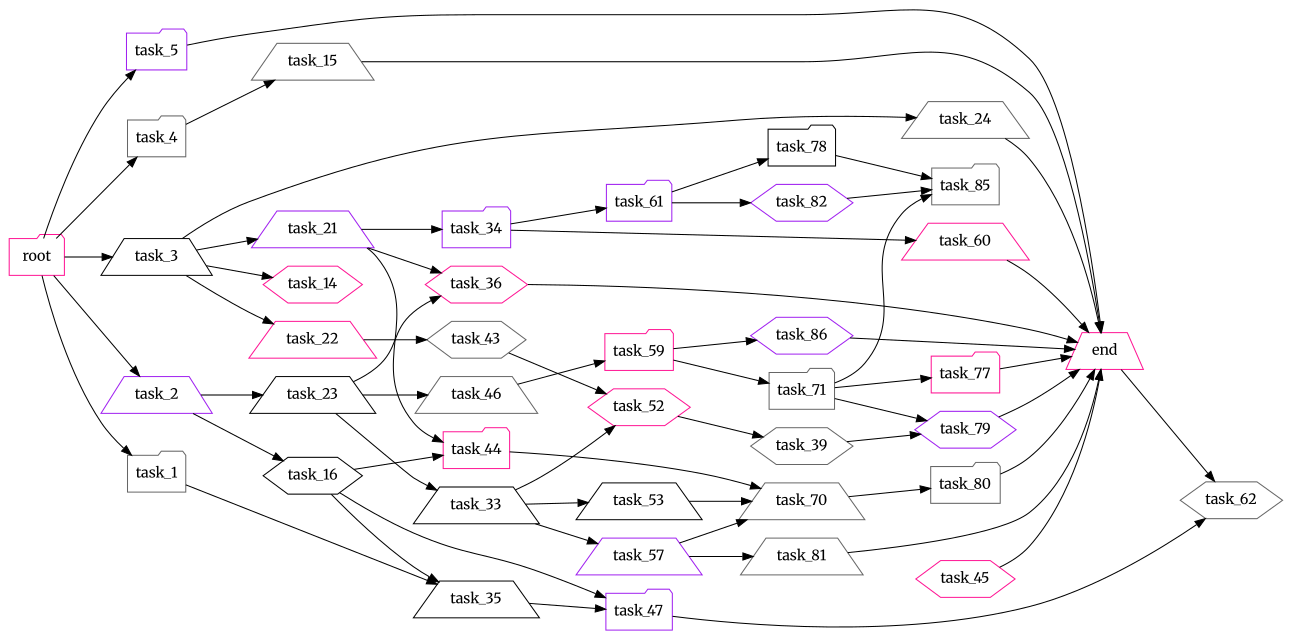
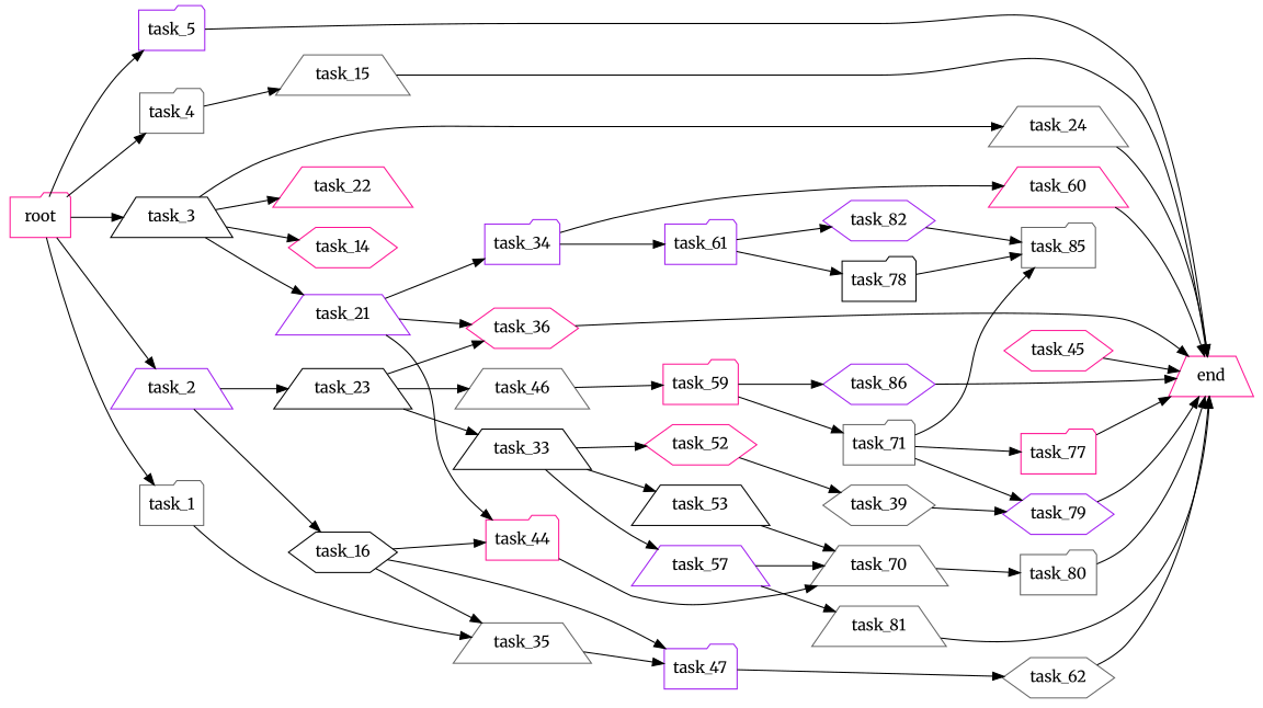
  digraph {
    fontname=Merriweather
    rankdir=LR
    node [color=gray40 fontname=Merriweather shape=trapezium]
    edge [fontname=Merriweather]
    root [color=deeppink shape=folder]
    task_1 [shape=folder]
    task_2 [color=purple]
    task_3 [color=black]
    task_4 [shape=folder]
    task_5 [color=purple shape=folder]
-   task_35 [color=black]
+   task_35
    task_16 [color=black shape=hexagon]
    task_23 [color=black]
    task_14 [color=deeppink shape=hexagon]
    task_21 [color=purple]
    task_22 [color=deeppink]
    task_24
    task_15
    end [color=deeppink]
    task_47 [color=purple shape=folder]
    task_44 [color=deeppink shape=folder]
    task_36 [color=deeppink shape=hexagon]
    task_33 [color=black]
    task_46
    task_34 [color=purple shape=folder]
-   task_43 [shape=hexagon]
    task_45 [color=deeppink shape=hexagon]
    task_70
    task_62 [shape=hexagon]
    task_60 [color=deeppink]
    task_61 [color=purple shape=folder]
    task_52 [color=deeppink shape=hexagon]
    task_53 [color=black]
    task_57 [color=purple]
    task_59 [color=deeppink shape=folder]
    n32 [label=task_39 shape=hexagon]
    task_81
    task_78 [color=black shape=folder]
    task_82 [color=purple shape=hexagon]
    task_80 [shape=folder]
    task_71 [shape=folder]
    task_86 [color=purple shape=hexagon]
    task_79 [color=purple shape=hexagon]
    task_77 [color=deeppink shape=folder]
    task_85 [shape=folder]
    root -> task_1
    root -> task_2
    root -> task_3
    root -> task_4
    root -> task_5
    task_1 -> task_35
    task_2 -> task_16
    task_2 -> task_23
    task_3 -> task_14
    task_3 -> task_21
    task_3 -> task_22
    task_3 -> task_24
    task_4 -> task_15
    task_5 -> end
    task_35 -> task_47
    task_16 -> task_35
    task_16 -> task_47
    task_16 -> task_44
    task_23 -> task_36
    task_23 -> task_33
    task_23 -> task_46
    task_21 -> task_44
    task_21 -> task_36
    task_21 -> task_34
-   task_22 -> task_43
    task_24 -> end
    task_15 -> end
    task_47 -> task_62
    task_44 -> task_70
    task_36 -> end
    task_33 -> task_52
    task_33 -> task_53
    task_33 -> task_57
    task_46 -> task_59
    task_34 -> task_60
    task_34 -> task_61
-   task_43 -> task_52
    task_45 -> end
    task_70 -> task_80
-   end -> task_62
+   task_62 -> end
    task_60 -> end
    task_61 -> task_78
    task_61 -> task_82
    task_52 -> n32
    task_53 -> task_70
    task_57 -> task_70
    task_57 -> task_81
    task_59 -> task_71
    task_59 -> task_86
    n32 -> task_79
    task_81 -> end
    task_78 -> task_85
    task_82 -> task_85
    task_80 -> end
    task_71 -> task_79
    task_71 -> task_77
    task_71 -> task_85
    task_86 -> end
    task_79 -> end
    task_77 -> end
  }
